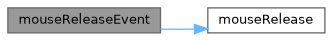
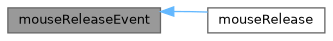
  digraph {
    rankdir=LR
    node [fontname=Helvetica fontsize=10 shape=box style=filled]
    n1 [color=gray40 fillcolor=grey60 fontcolor=black height=0.2 label=mouseReleaseEvent width=0.4]
    n2 [color=grey40 fillcolor=white height=0.2 label=mouseRelease width=0.4]
-   n1 -> n2 [color=steelblue1 fontname=Helvetica fontsize=10 labelfontname=Helvetica labelfontsize=10 style=solid]
+   n2 -> n1 [color=steelblue1 fontname=Helvetica fontsize=10 labelfontname=Helvetica labelfontsize=10 style=solid]
  }
